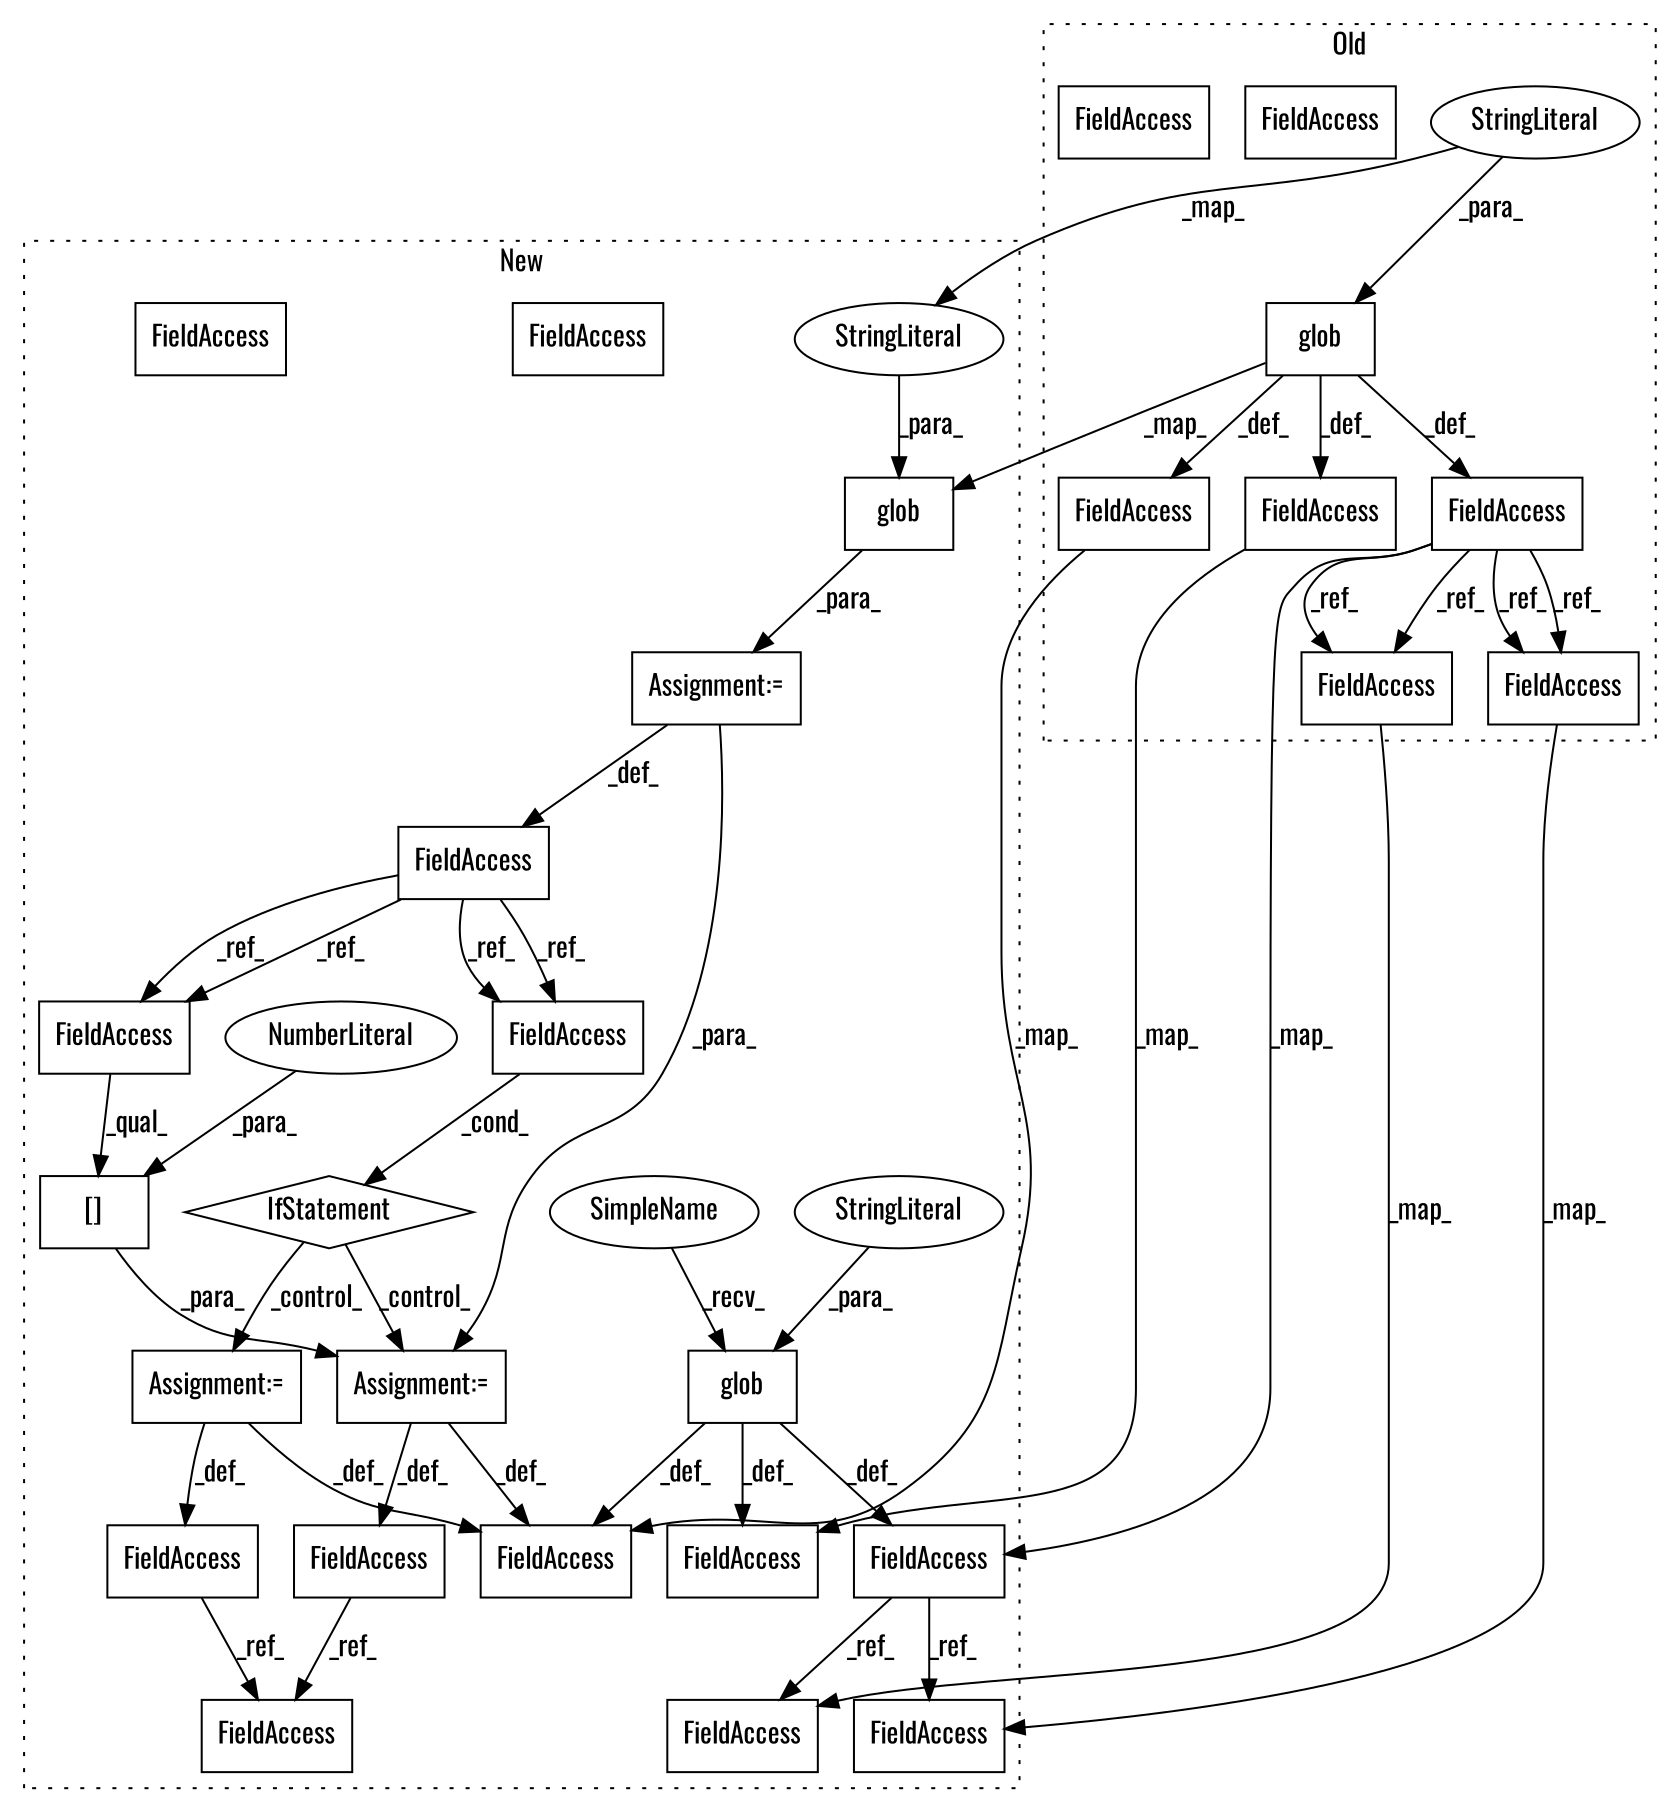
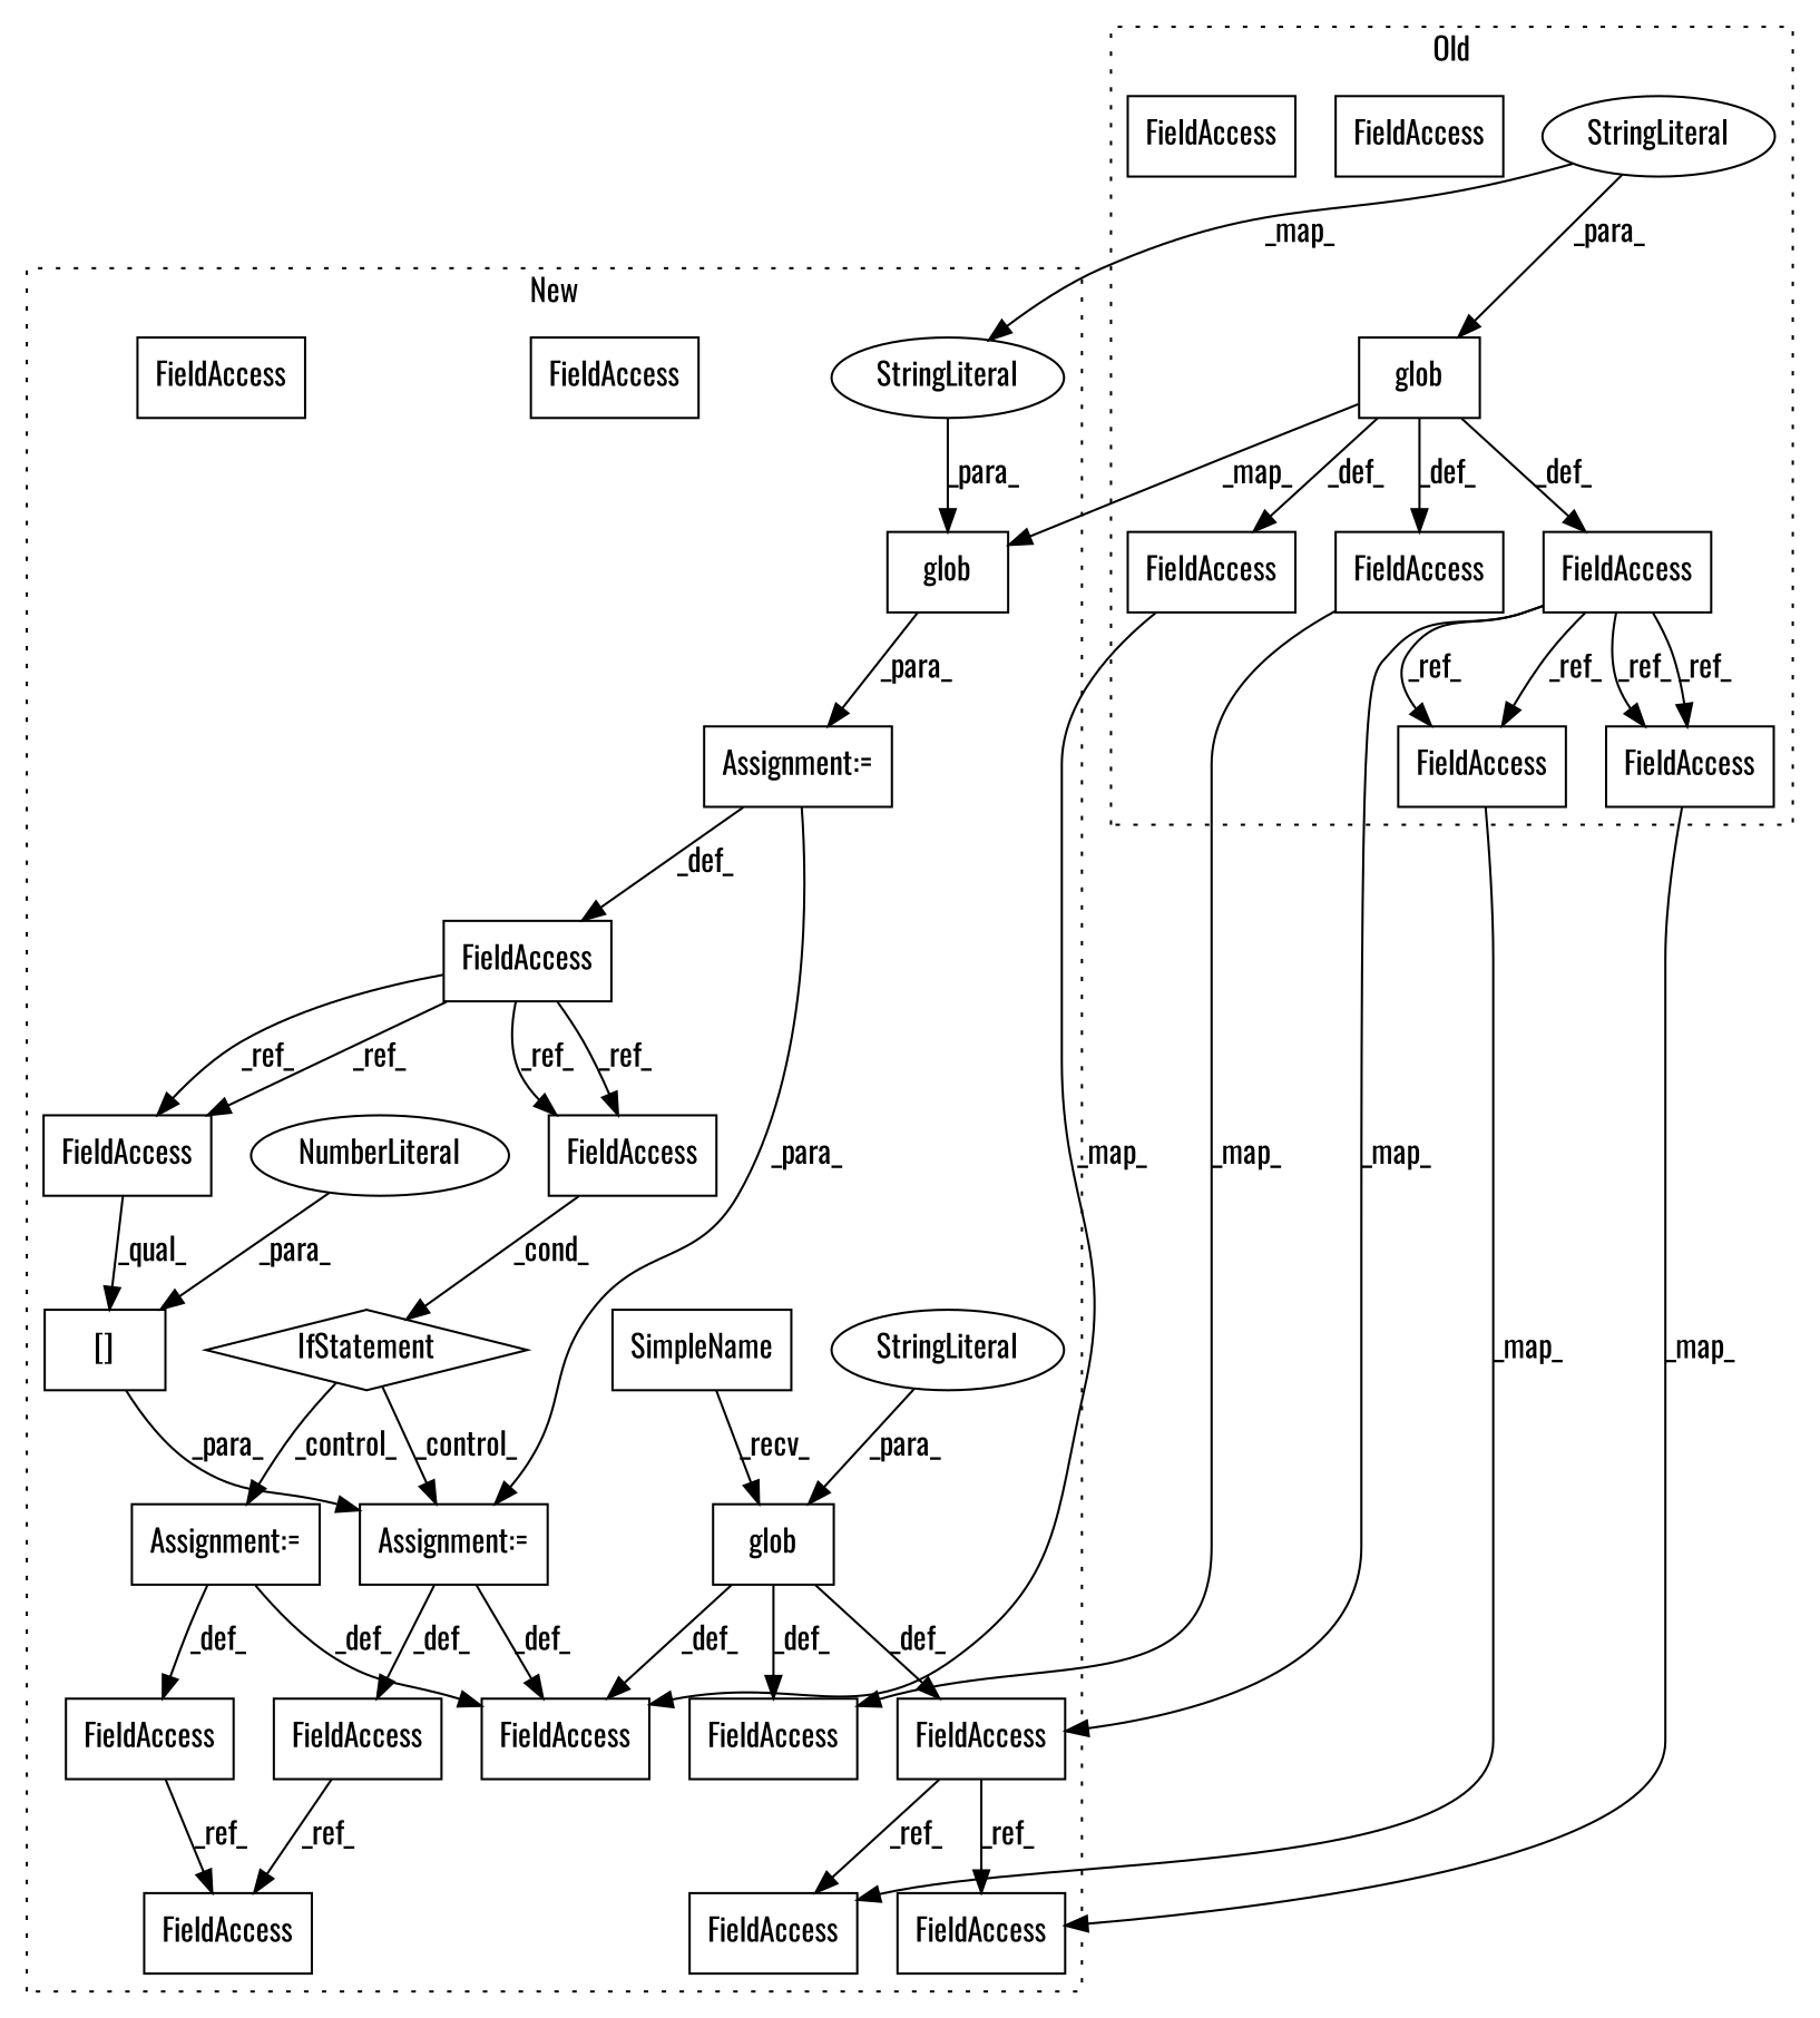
  digraph {
    fontname=Oswald
    node [a=22 l=18 s=1350 shape=box fontname=Oswald]
    edge [fontname=Oswald]
    n1 [a=32 l="5,1" label=glob s="1368,1383"]
    n2 [a=45 l=10 label=StringLiteral s=1373 shape=ellipse]
    n3 [l=12 label=FieldAccess]
    n4 [l=11 label=FieldAccess s=1659]
    n5 [l=12 label=FieldAccess s=1396]
    n6 [l=14 label=FieldAccess s=1420]
    n7 [l=12 label=FieldAccess s=1435]
    n8 [l=12 label=FieldAccess s=1396]
    n9 [l=12 label=FieldAccess s=1435]
    n10 [a=32 l="5,1" label=glob s="1429,1450"]
    n11 [a=7 l=1 label="Assignment:=" s=1423]
    n12 [a=45 l=16 label=StringLiteral s=1434 shape=ellipse]
    n13 [a=2 l="19,1" label="[]" s="1645,1665"]
    n14 [a=34 l=1 label=NumberLiteral s=1664 shape=ellipse]
    n15 [label=FieldAccess s=1645]
    n16 [label=FieldAccess s=1626]
    n17 [label=FieldAccess s=1405]
    n18 [label=FieldAccess s=1984]
    n19 [label=FieldAccess s=1692]
    n20 [label=FieldAccess s=1596]
    n21 [a=25 l="4,2" label=IfStatement s="1592,1614" shape=diamond]
    n22 [a=7 l=1 label="Assignment:=" s=1644]
    n23 [a=32 l="5,1" label=glob s="1375,1396"]
    n24 [a=45 l=16 label=StringLiteral s=1380 shape=ellipse]
    n25 [a=7 l=1 label="Assignment:=" s=1710]
    n26 [l=19 label=FieldAccess]
    n27 [l=11 label=FieldAccess s=1879]
    n28 [l=19 label=FieldAccess s=1463]
    n29 [l=14 label=FieldAccess s=1494]
    n30 [l=19 label=FieldAccess s=1509]
    n31 [label=FieldAccess s=1645]
    n32 [label=FieldAccess s=1596]
-   n33 [a=42 l=4 label=SimpleName s=1370 shape=ellipse]
+   n33 [a=42 l=4 label=SimpleName s=1370]
    subgraph cluster_1 {
      label=Old
      style=dotted
      n1
      n2
      n3
      n4
      n5
      n6
      n7
      n8
      n9
    }
    subgraph cluster_2 {
      label=New
      style=dotted
      n10
      n11
      n12
      n13
      n14
      n15
      n16
      n17
      n18
      n19
      n20
      n21
      n22
      n23
      n24
      n25
      n26
      n27
      n28
      n29
      n30
      n31
      n32
      n33
    }
    n1 -> n3 [label=_def_]
    n1 -> n4 [label=_def_]
    n1 -> n6 [label=_def_]
    n1 -> n10 [label=_map_]
    n2 -> n1 [label=_para_]
    n2 -> n12 [label=_map_]
    n3 -> n8 [label=_ref_]
    n3 -> n8 [label=_ref_]
    n3 -> n9 [label=_ref_]
    n3 -> n9 [label=_ref_]
    n3 -> n26 [label=_map_]
    n4 -> n27 [label=_map_]
    n6 -> n29 [label=_map_]
    n8 -> n28 [label=_map_]
    n9 -> n30 [label=_map_]
    n10 -> n11 [label=_para_]
    n11 -> n17 [label=_def_]
    n11 -> n22 [label=_para_]
    n12 -> n10 [label=_para_]
    n13 -> n22 [label=_para_]
    n14 -> n13 [label=_para_]
    n16 -> n18 [label=_ref_]
    n17 -> n31 [label=_ref_]
    n17 -> n31 [label=_ref_]
    n17 -> n32 [label=_ref_]
    n17 -> n32 [label=_ref_]
    n19 -> n18 [label=_ref_]
    n21 -> n22 [label=_control_]
    n21 -> n25 [label=_control_]
    n22 -> n16 [label=_def_]
    n22 -> n27 [label=_def_]
    n23 -> n26 [label=_def_]
    n23 -> n27 [label=_def_]
    n23 -> n29 [label=_def_]
    n24 -> n23 [label=_para_]
    n25 -> n19 [label=_def_]
    n25 -> n27 [label=_def_]
    n26 -> n28 [label=_ref_]
    n26 -> n30 [label=_ref_]
    n31 -> n13 [label=_qual_]
    n32 -> n21 [label=_cond_]
    n33 -> n23 [label=_recv_]
  }
